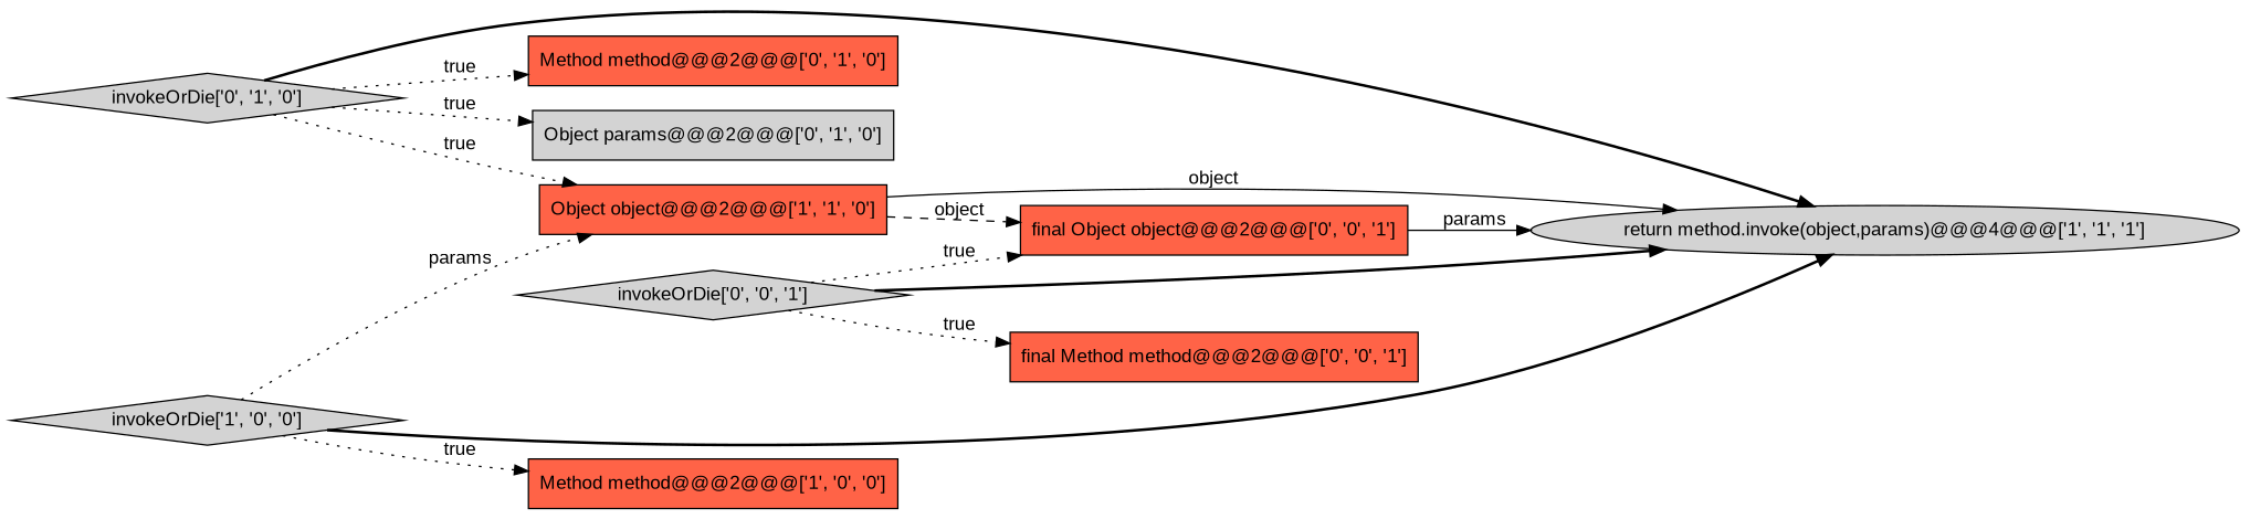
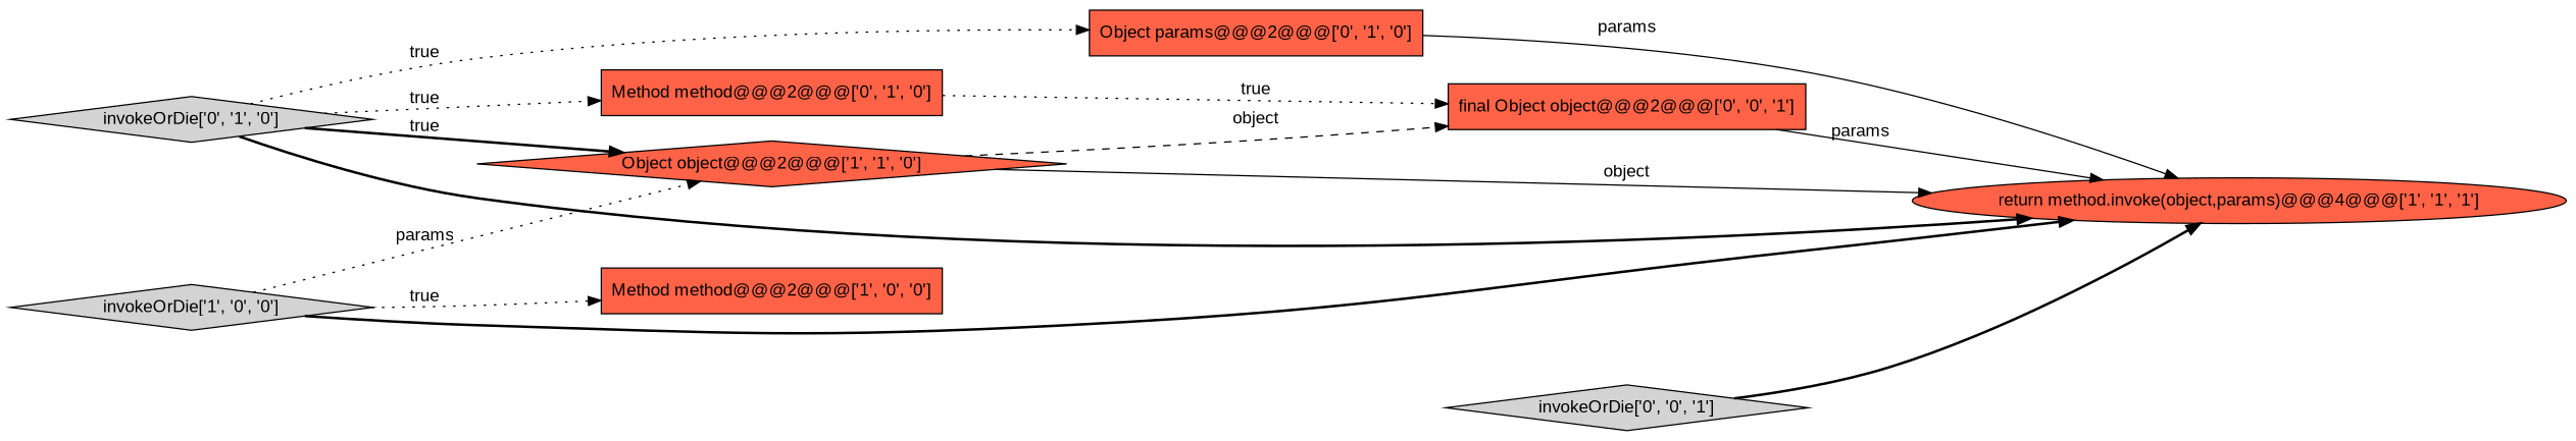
  digraph {
    fontname="Liberation Sans"
    rankdir=LR
    node [fillcolor=tomato fontname="Liberation Sans" shape=box style=filled]
    edge [fontname="Liberation Sans" style=dotted]
-   n1 [fillcolor=lightgray label="return method.invoke(object,params)@@@4@@@['1', '1', '1']" shape=ellipse]
+   n1 [label="return method.invoke(object,params)@@@4@@@['1', '1', '1']" shape=ellipse]
    n2 [fillcolor=lightgray label="invokeOrDie['0', '1', '0']" shape=diamond]
    n3 [label="Method method@@@2@@@['0', '1', '0']"]
-   n4 [fillcolor=lightgray label="Object params@@@2@@@['0', '1', '0']"]
-   n5 [label="Object object@@@2@@@['1', '1', '0']"]
+   n4 [label="Object params@@@2@@@['0', '1', '0']"]
+   n5 [label="Object object@@@2@@@['1', '1', '0']" shape=diamond]
    n6 [label="final Object object@@@2@@@['0', '0', '1']"]
    n7 [fillcolor=lightgray label="invokeOrDie['1', '0', '0']" shape=diamond]
    n8 [label="Method method@@@2@@@['1', '0', '0']"]
    n9 [fillcolor=lightgray label="invokeOrDie['0', '0', '1']" shape=diamond]
-   n10 [label="final Method method@@@2@@@['0', '0', '1']"]
    n2 -> n1 [style=bold]
    n2 -> n3 [label=true]
    n2 -> n4 [label=true]
-   n2 -> n5 [label=true]
+   n2 -> n5 [label=true style=bold]
+   n4 -> n1 [label=params style=solid]
    n5 -> n1 [label=object style=solid]
    n5 -> n6 [label=object style=dashed]
    n6 -> n1 [label=params style=solid]
    n7 -> n1 [style=bold]
    n7 -> n5 [label=params]
    n7 -> n8 [label=true]
    n9 -> n1 [style=bold]
-   n9 -> n6 [label=true]
-   n9 -> n10 [label=true]
+   n3 -> n6 [label=true]
  }
